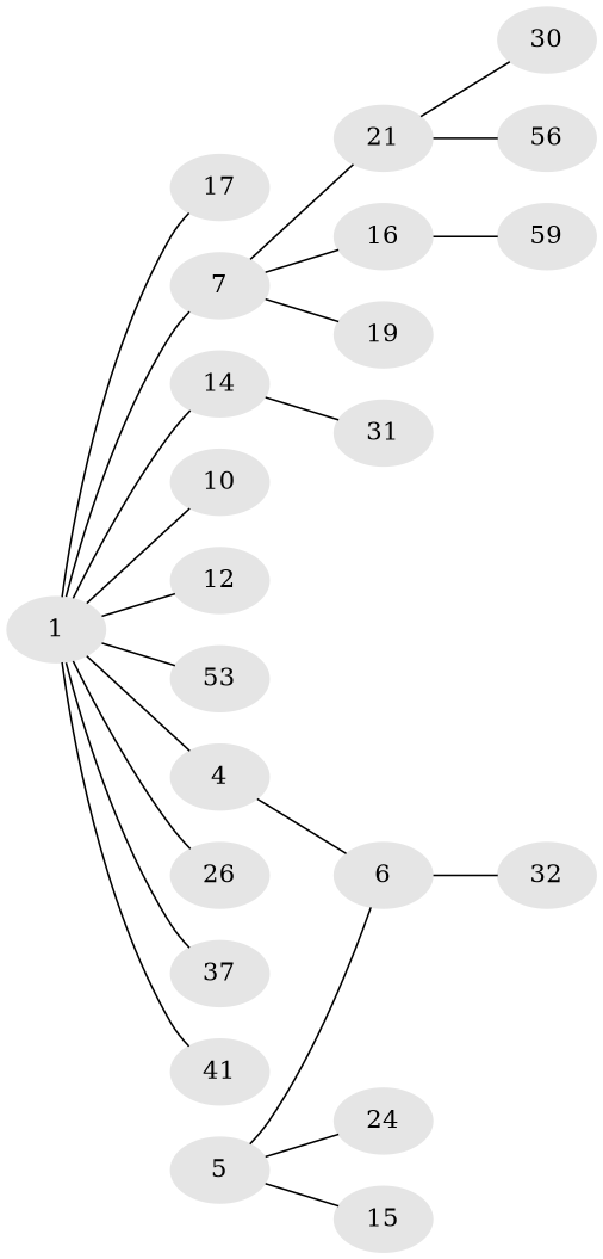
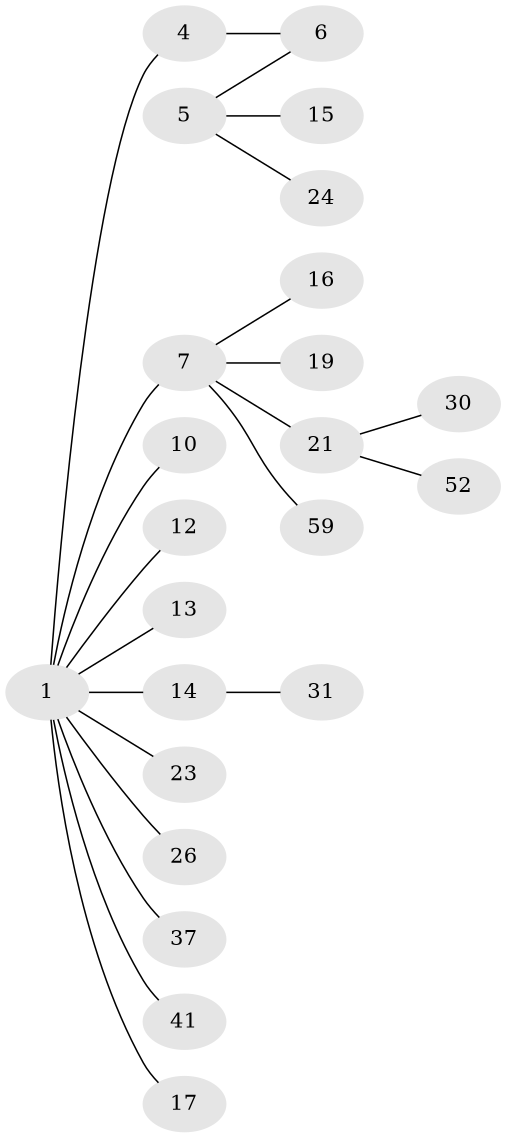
  graph {
    rankdir=LR
    node [color=gray90 style=filled]
    1 [super="+2+3"]
    4
    7 [super="+9+17+22+20"]
    10 [super="+29"]
    12
-   13 [super="+27" label=53]
+   13 [super="+27"]
    14 [super="+48"]
+   23 [super="+28"]
    26
    37 [super="+51+38"]
    41
    n12 [label=17]
    6
    16
    19 [super="+33"]
    21 [super="+35+25"]
    n17 [label=59]
    31
    5 [super="+8+42"]
    15 [super="+46"]
    24
-   32 [super="+34"]
    30
-   52 [label=56]
+   52
    1 -- 4
    1 -- 7
    1 -- 10
    1 -- 12
    1 -- 13
    1 -- 14
+   1 -- 23
    1 -- 26
    1 -- 37
    1 -- 41
    1 -- n12
    4 -- 6
    7 -- 16
    7 -- 19
    7 -- 21
-   16 -- n17
+   7 -- n17
    14 -- 31
-   6 -- 32
    21 -- 30
    21 -- 52
    5 -- 6
    5 -- 15
    5 -- 24
  }
